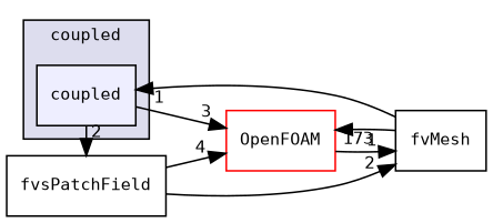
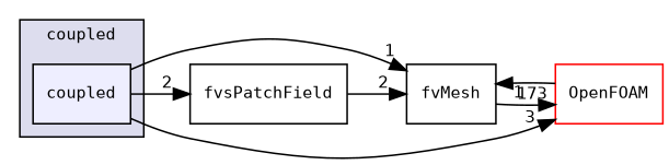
  digraph {
    compound=true
    fontname="DejaVu Sans Mono"
    rankdir=LR
    node [fontname="DejaVu Sans Mono" fontsize=10 shape=box]
    edge [fontname="DejaVu Sans Mono" headlabel=1 labeldistance=1.5 labelfontname=Helvetica labelfontsize=10]
    n1 [fillcolor="#eeeeff" label=coupled pencolor=black style=filled]
    n2 [color=black label=fvMesh]
    n3 [color=red label=OpenFOAM]
    n4 [label=fvsPatchField]
    subgraph cluster_1 {
      bgcolor="#ddddee"
      fontsize=10
      label=coupled
      pencolor=black
      n1
    }
-   n2 -> n1
+   n1 -> n2
    n1 -> n3 [headlabel=3]
    n1 -> n4 [headlabel=2]
    n2 -> n3 [headlabel=173]
    n3 -> n2
    n4 -> n2 [headlabel=2]
-   n4 -> n3 [headlabel=4]
  }
